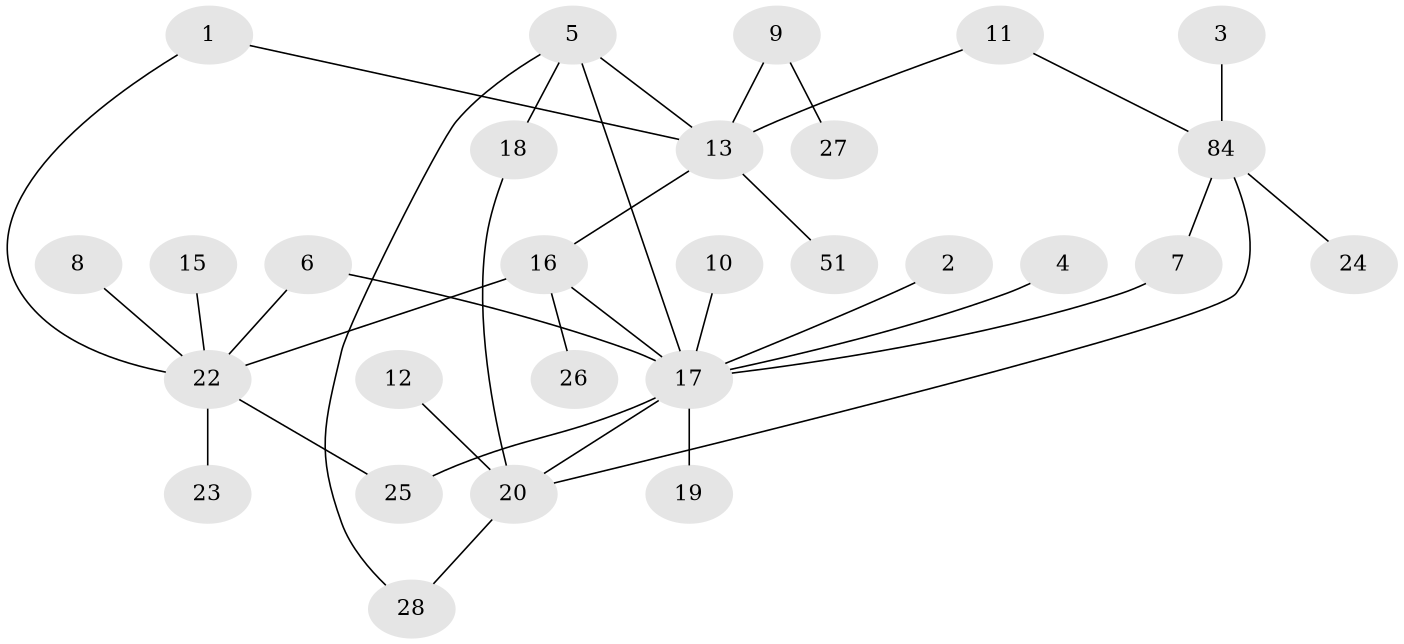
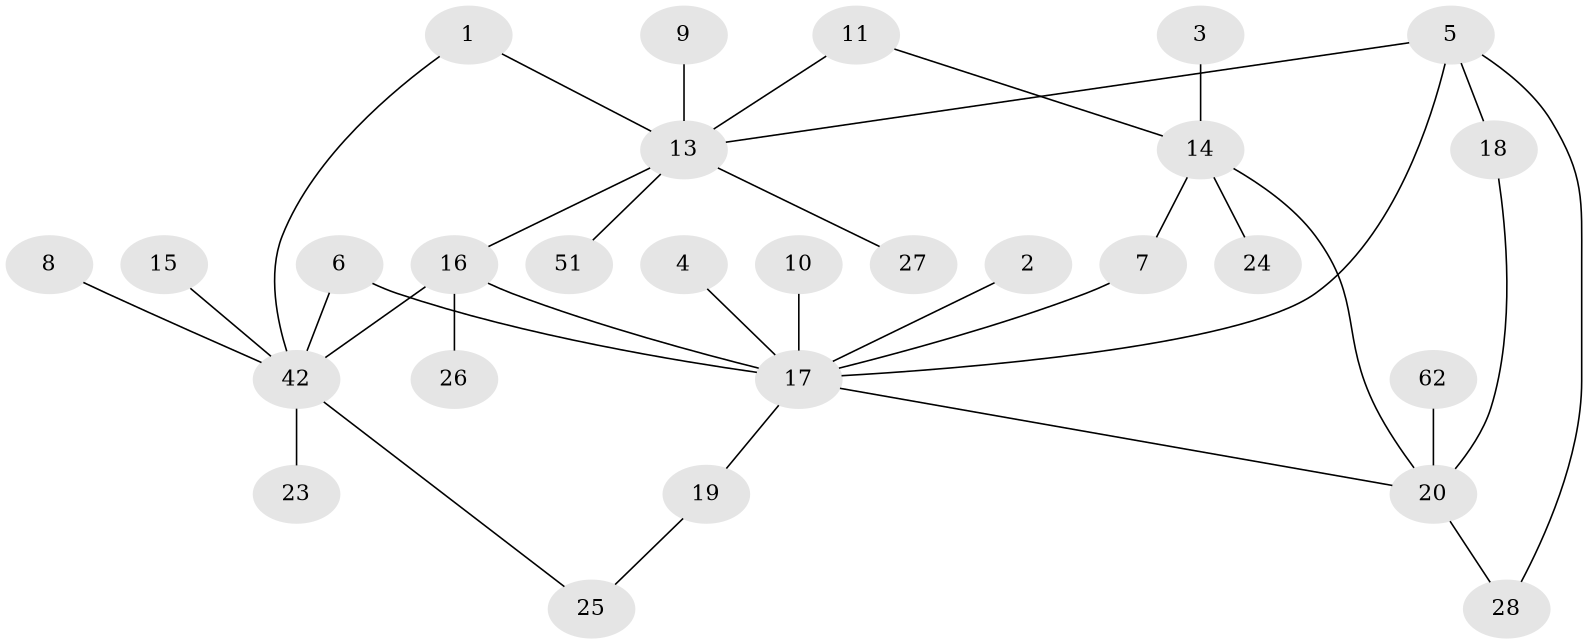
  graph {
    node [color=gray90 style=filled]
    edge [weight=1.0]
    1
    13
-   22
+   22 [label=42]
    16
    n5 [label=51]
    27
    25
    23
    2
    17
    20
    19
    3
-   14 [label=84]
+   14
    7
    24
    4
    5
    18
    28
    6
    8
    9
    10
    11
-   12
+   12 [label=62]
    26
    15
    1 -- 13
    1 -- 22
    13 -- 16
    13 -- n5
-   9 -- 27
+   13 -- 27
    22 -- 25
    22 -- 23
    16 -- 22
    16 -- 17
    16 -- 26
    2 -- 17
-   17 -- 25
+   19 -- 25
    17 -- 20
    17 -- 19
    20 -- 28
    3 -- 14
    14 -- 20
    14 -- 7
    14 -- 24
    7 -- 17
    4 -- 17
    5 -- 13
    5 -- 17
    5 -- 18
    5 -- 28
    18 -- 20
    6 -- 22
    6 -- 17
    8 -- 22
    9 -- 13
    10 -- 17
    11 -- 13
    11 -- 14
    12 -- 20
    15 -- 22
  }
